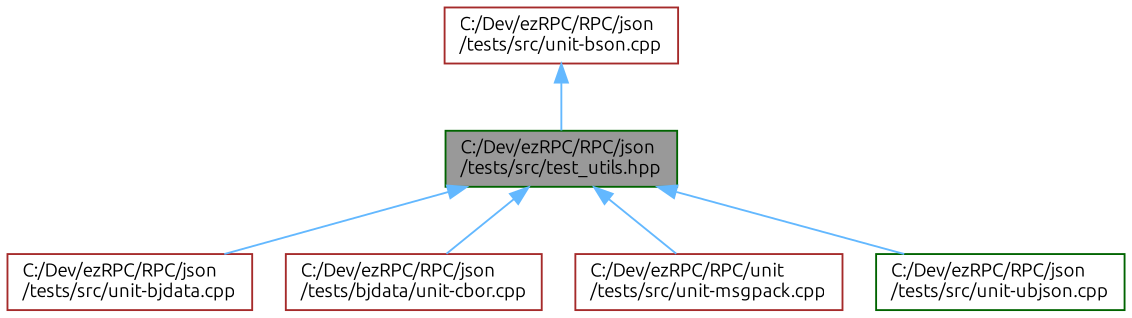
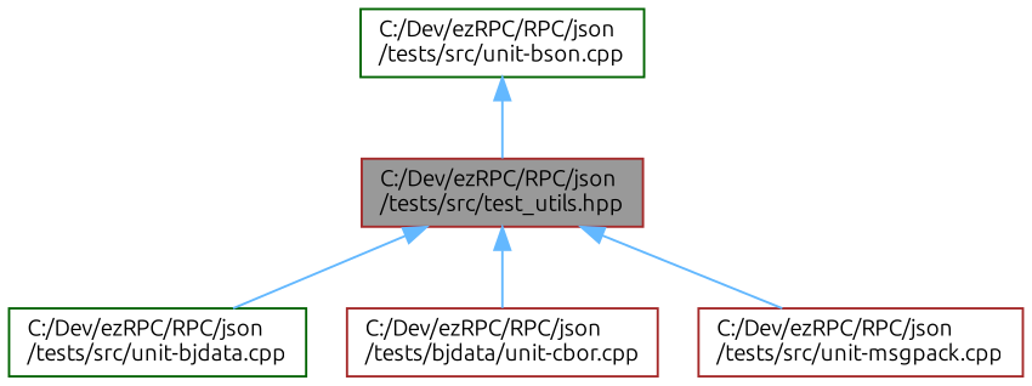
  digraph {
    fontname=Ubuntu
    node [color=brown fillcolor=white fontname=Ubuntu fontsize=10 shape=box style=filled]
    edge [color=steelblue1 dir=back fontname=Ubuntu fontsize=10 labelfontname=Helvetica labelfontsize=10 style=solid]
-   n1 [color=darkgreen fillcolor=grey60 fontcolor=black height=0.2 label="C:/Dev/ezRPC/RPC/json\l/tests/src/test_utils.hpp" width=0.4]
-   n2 [height=0.2 label="C:/Dev/ezRPC/RPC/json\l/tests/src/unit-bjdata.cpp" width=0.4]
+   n1 [fillcolor=grey60 fontcolor=black height=0.2 label="C:/Dev/ezRPC/RPC/json\l/tests/src/test_utils.hpp" width=0.4]
+   n2 [color=darkgreen height=0.2 label="C:/Dev/ezRPC/RPC/json\l/tests/src/unit-bjdata.cpp" width=0.4]
    n3 [height=0.2 label="C:/Dev/ezRPC/RPC/json\l/tests/bjdata/unit-cbor.cpp" width=0.4]
-   n4 [height=0.2 label="C:/Dev/ezRPC/RPC/unit\l/tests/src/unit-msgpack.cpp" width=0.4]
-   n5 [color=darkgreen height=0.2 label="C:/Dev/ezRPC/RPC/json\l/tests/src/unit-ubjson.cpp" width=0.4]
-   n6 [height=0.2 label="C:/Dev/ezRPC/RPC/json\l/tests/src/unit-bson.cpp" width=0.4]
+   n4 [height=0.2 label="C:/Dev/ezRPC/RPC/json\l/tests/src/unit-msgpack.cpp" width=0.4]
+   n6 [color=darkgreen height=0.2 label="C:/Dev/ezRPC/RPC/json\l/tests/src/unit-bson.cpp" width=0.4]
    n1 -> n2
    n1 -> n3
    n1 -> n4
-   n1 -> n5
    n6 -> n1
  }
